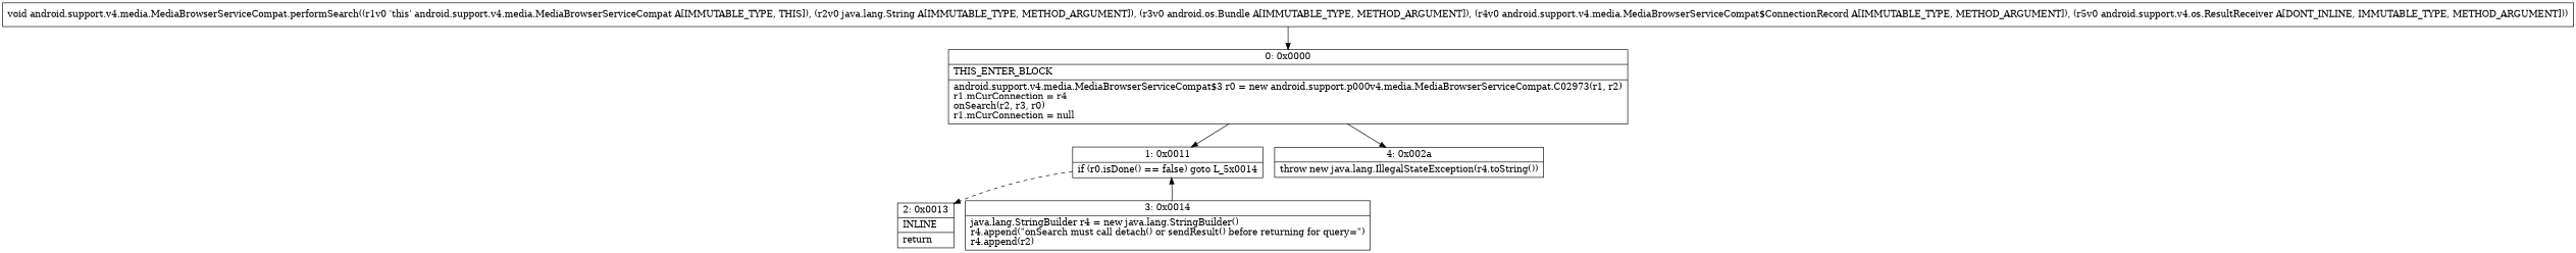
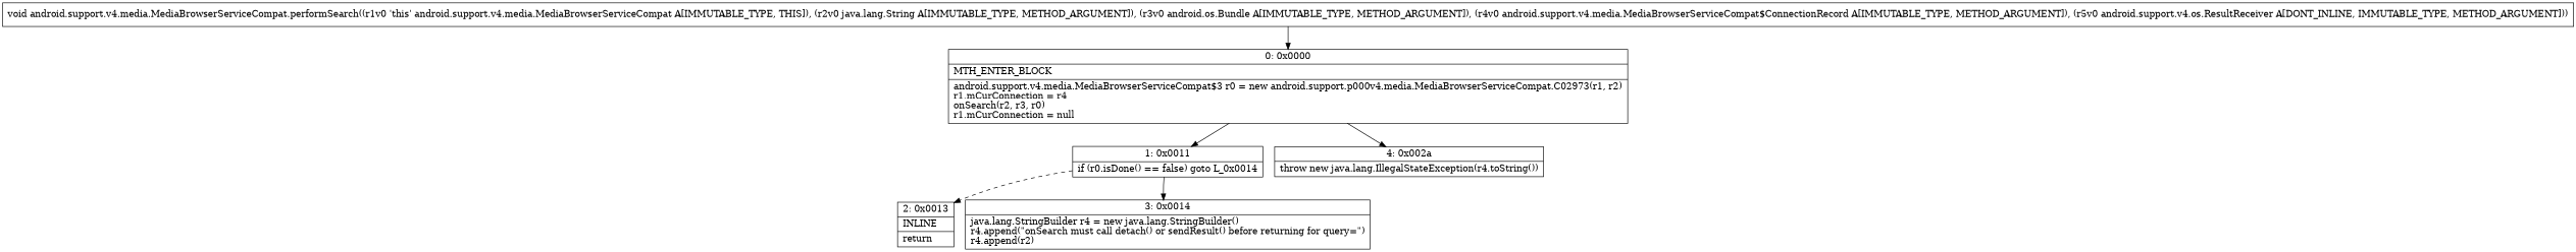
  digraph {
    node [shape=record]
-   n1 [label="{0\:\ 0x0000|THIS_ENTER_BLOCK\l|android.support.v4.media.MediaBrowserServiceCompat$3 r0 = new android.support.p000v4.media.MediaBrowserServiceCompat.C02973(r1, r2)\lr1.mCurConnection = r4\lonSearch(r2, r3, r0)\lr1.mCurConnection = null\l}"]
-   n2 [label="{1\:\ 0x0011|if (r0.isDone() == false) goto L_5x0014\l}"]
+   n1 [label="{0\:\ 0x0000|MTH_ENTER_BLOCK\l|android.support.v4.media.MediaBrowserServiceCompat$3 r0 = new android.support.p000v4.media.MediaBrowserServiceCompat.C02973(r1, r2)\lr1.mCurConnection = r4\lonSearch(r2, r3, r0)\lr1.mCurConnection = null\l}"]
+   n2 [label="{1\:\ 0x0011|if (r0.isDone() == false) goto L_0x0014\l}"]
    n3 [label="{4\:\ 0x002a|throw new java.lang.IllegalStateException(r4.toString())\l}"]
    n4 [label="{2\:\ 0x0013|INLINE\l|return\l}"]
    n5 [label="{3\:\ 0x0014|java.lang.StringBuilder r4 = new java.lang.StringBuilder()\lr4.append(\"onSearch must call detach() or sendResult() before returning for query=\")\lr4.append(r2)\l}"]
    n6 [label="{void android.support.v4.media.MediaBrowserServiceCompat.performSearch((r1v0 'this' android.support.v4.media.MediaBrowserServiceCompat A[IMMUTABLE_TYPE, THIS]), (r2v0 java.lang.String A[IMMUTABLE_TYPE, METHOD_ARGUMENT]), (r3v0 android.os.Bundle A[IMMUTABLE_TYPE, METHOD_ARGUMENT]), (r4v0 android.support.v4.media.MediaBrowserServiceCompat$ConnectionRecord A[IMMUTABLE_TYPE, METHOD_ARGUMENT]), (r5v0 android.support.v4.os.ResultReceiver A[DONT_INLINE, IMMUTABLE_TYPE, METHOD_ARGUMENT])) }"]
    n1 -> n2
    n1 -> n3
    n2 -> n4 [style=dashed]
-   n5 -> n2
+   n2 -> n5
    n6 -> n1
  }
